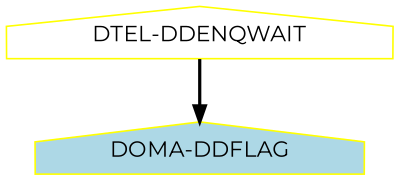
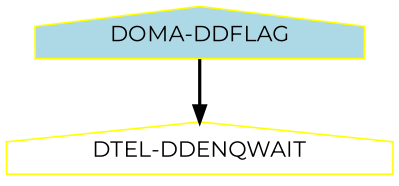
  digraph {
    fontname=Montserrat
    node [color=yellow shape=house style=filled fontname=Montserrat]
    "DTEL-DDENQWAIT" [fillcolor=white]
    "DOMA-DDFLAG" [fillcolor=lightblue]
-   "DTEL-DDENQWAIT" -> "DOMA-DDFLAG" [style=bold fontname=Montserrat]
+   "DOMA-DDFLAG" -> "DTEL-DDENQWAIT" [style=bold fontname=Montserrat]
  }
